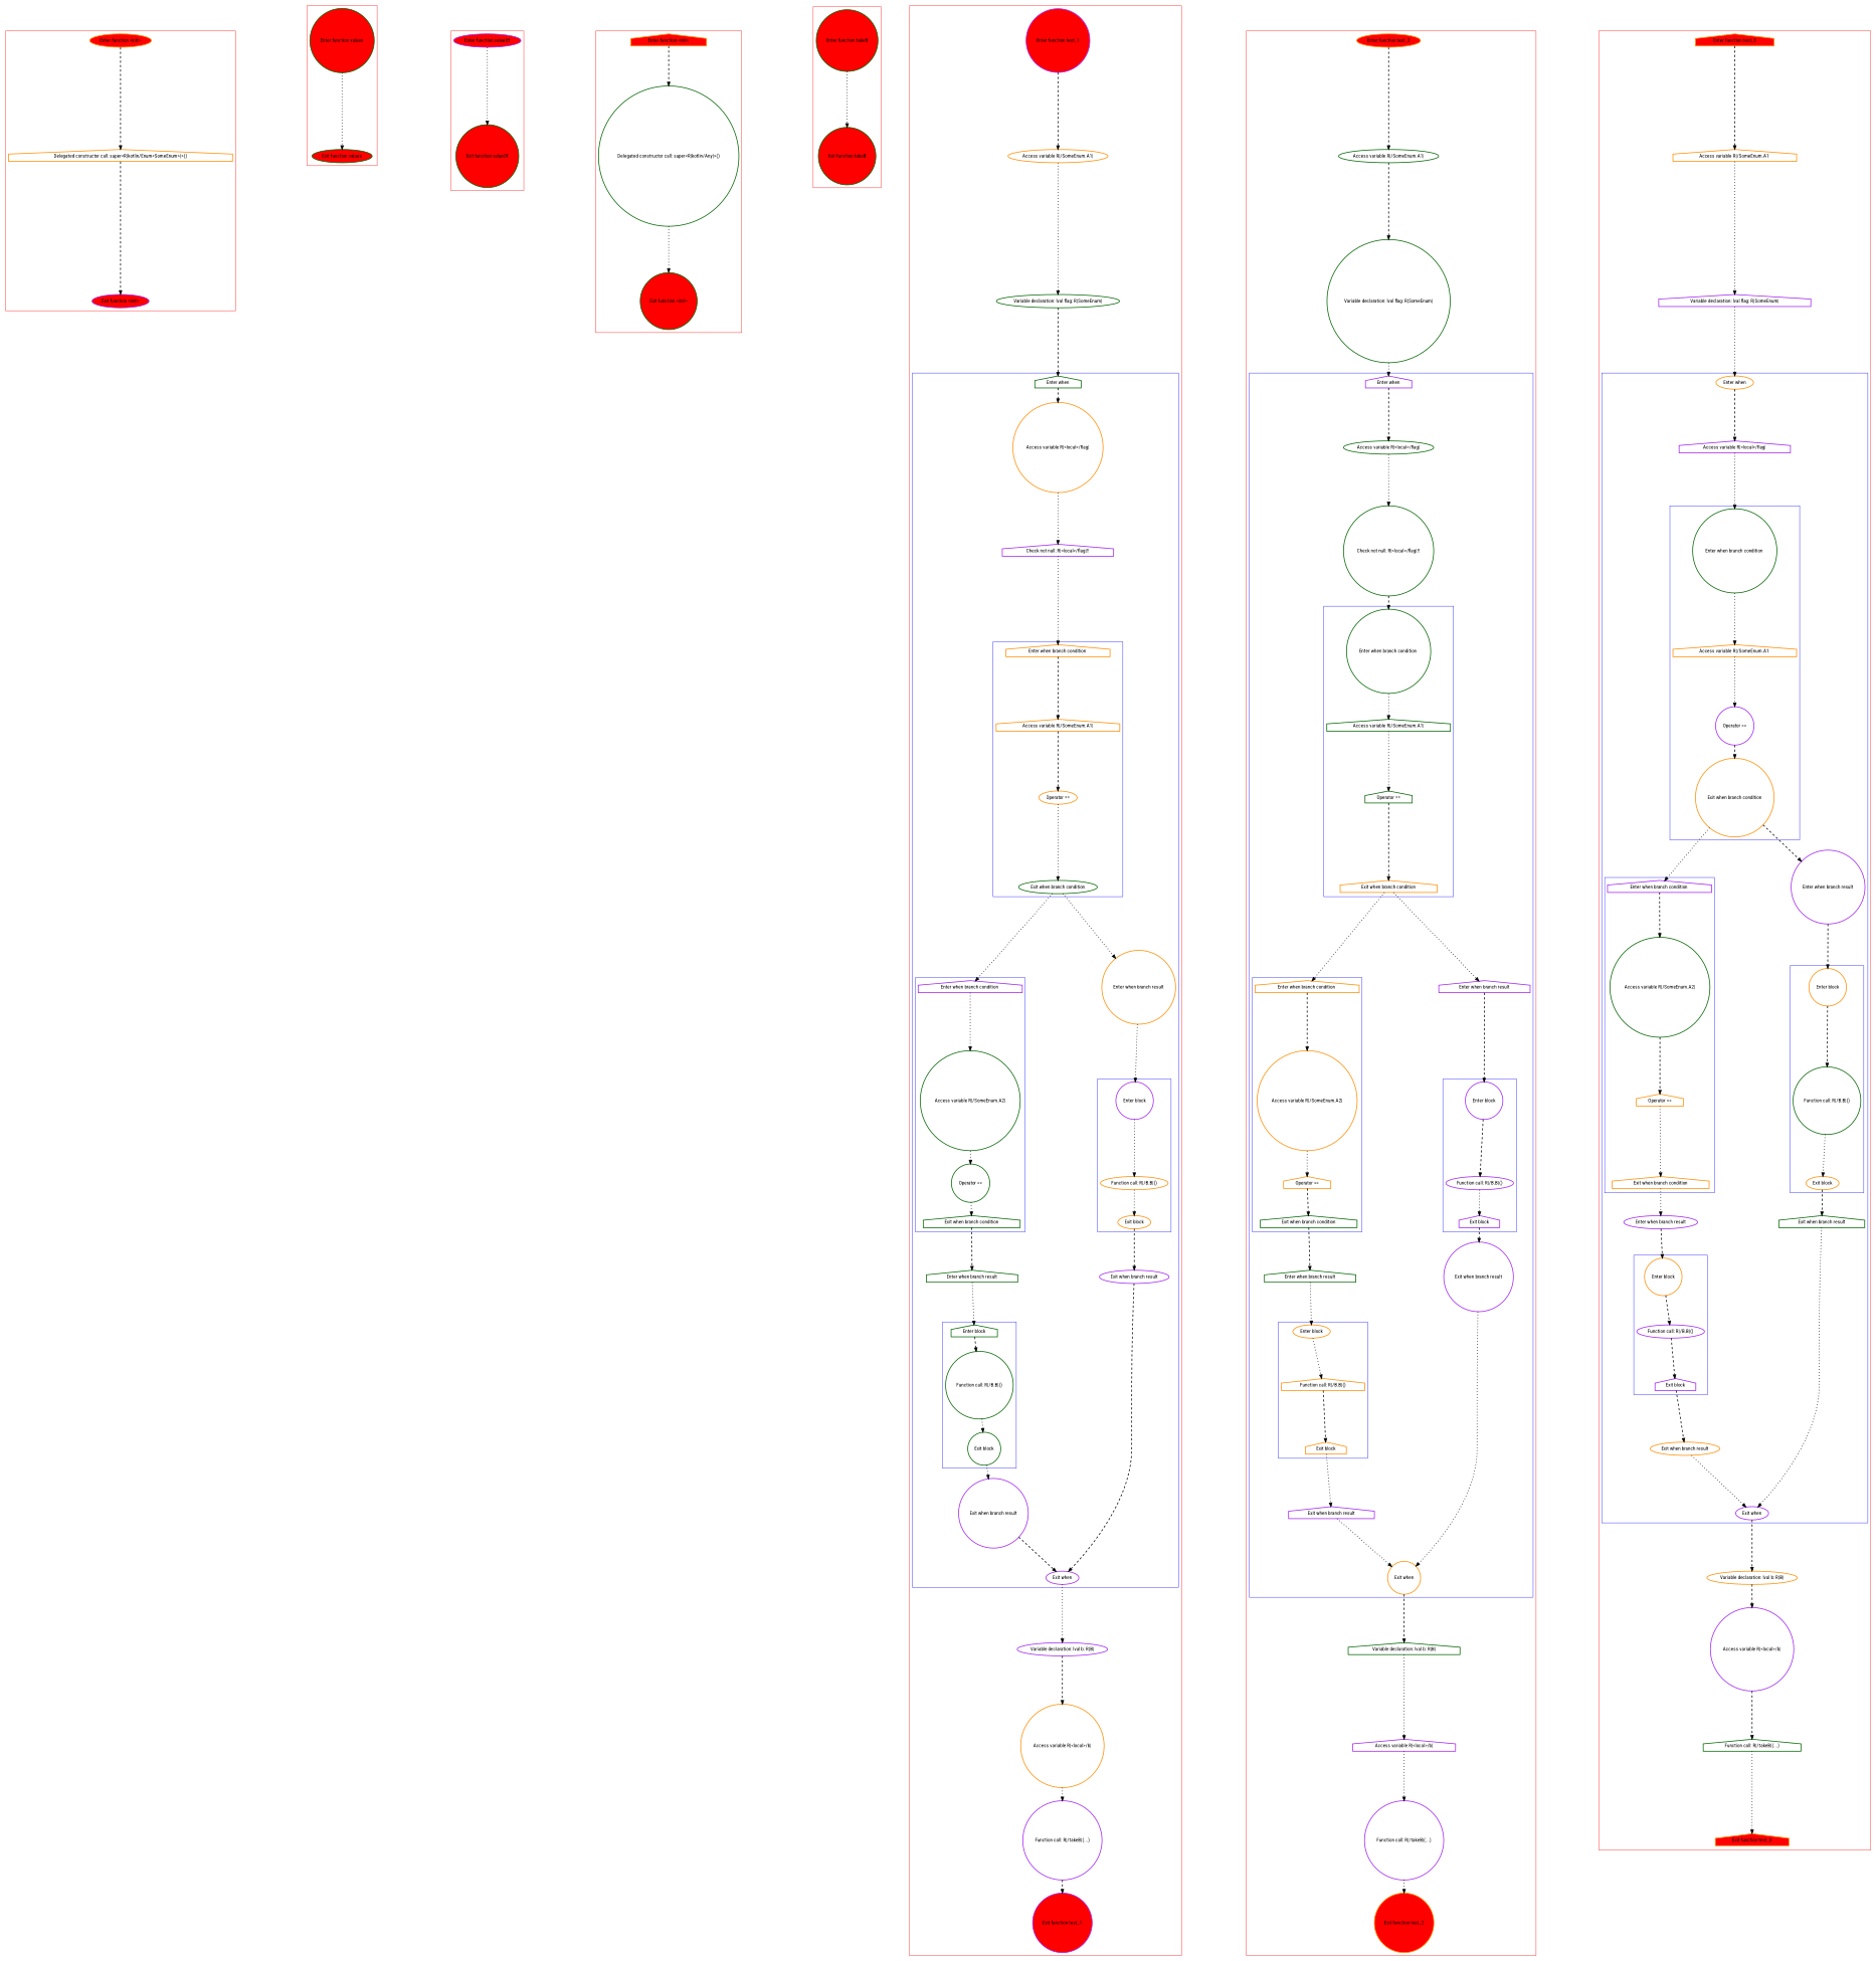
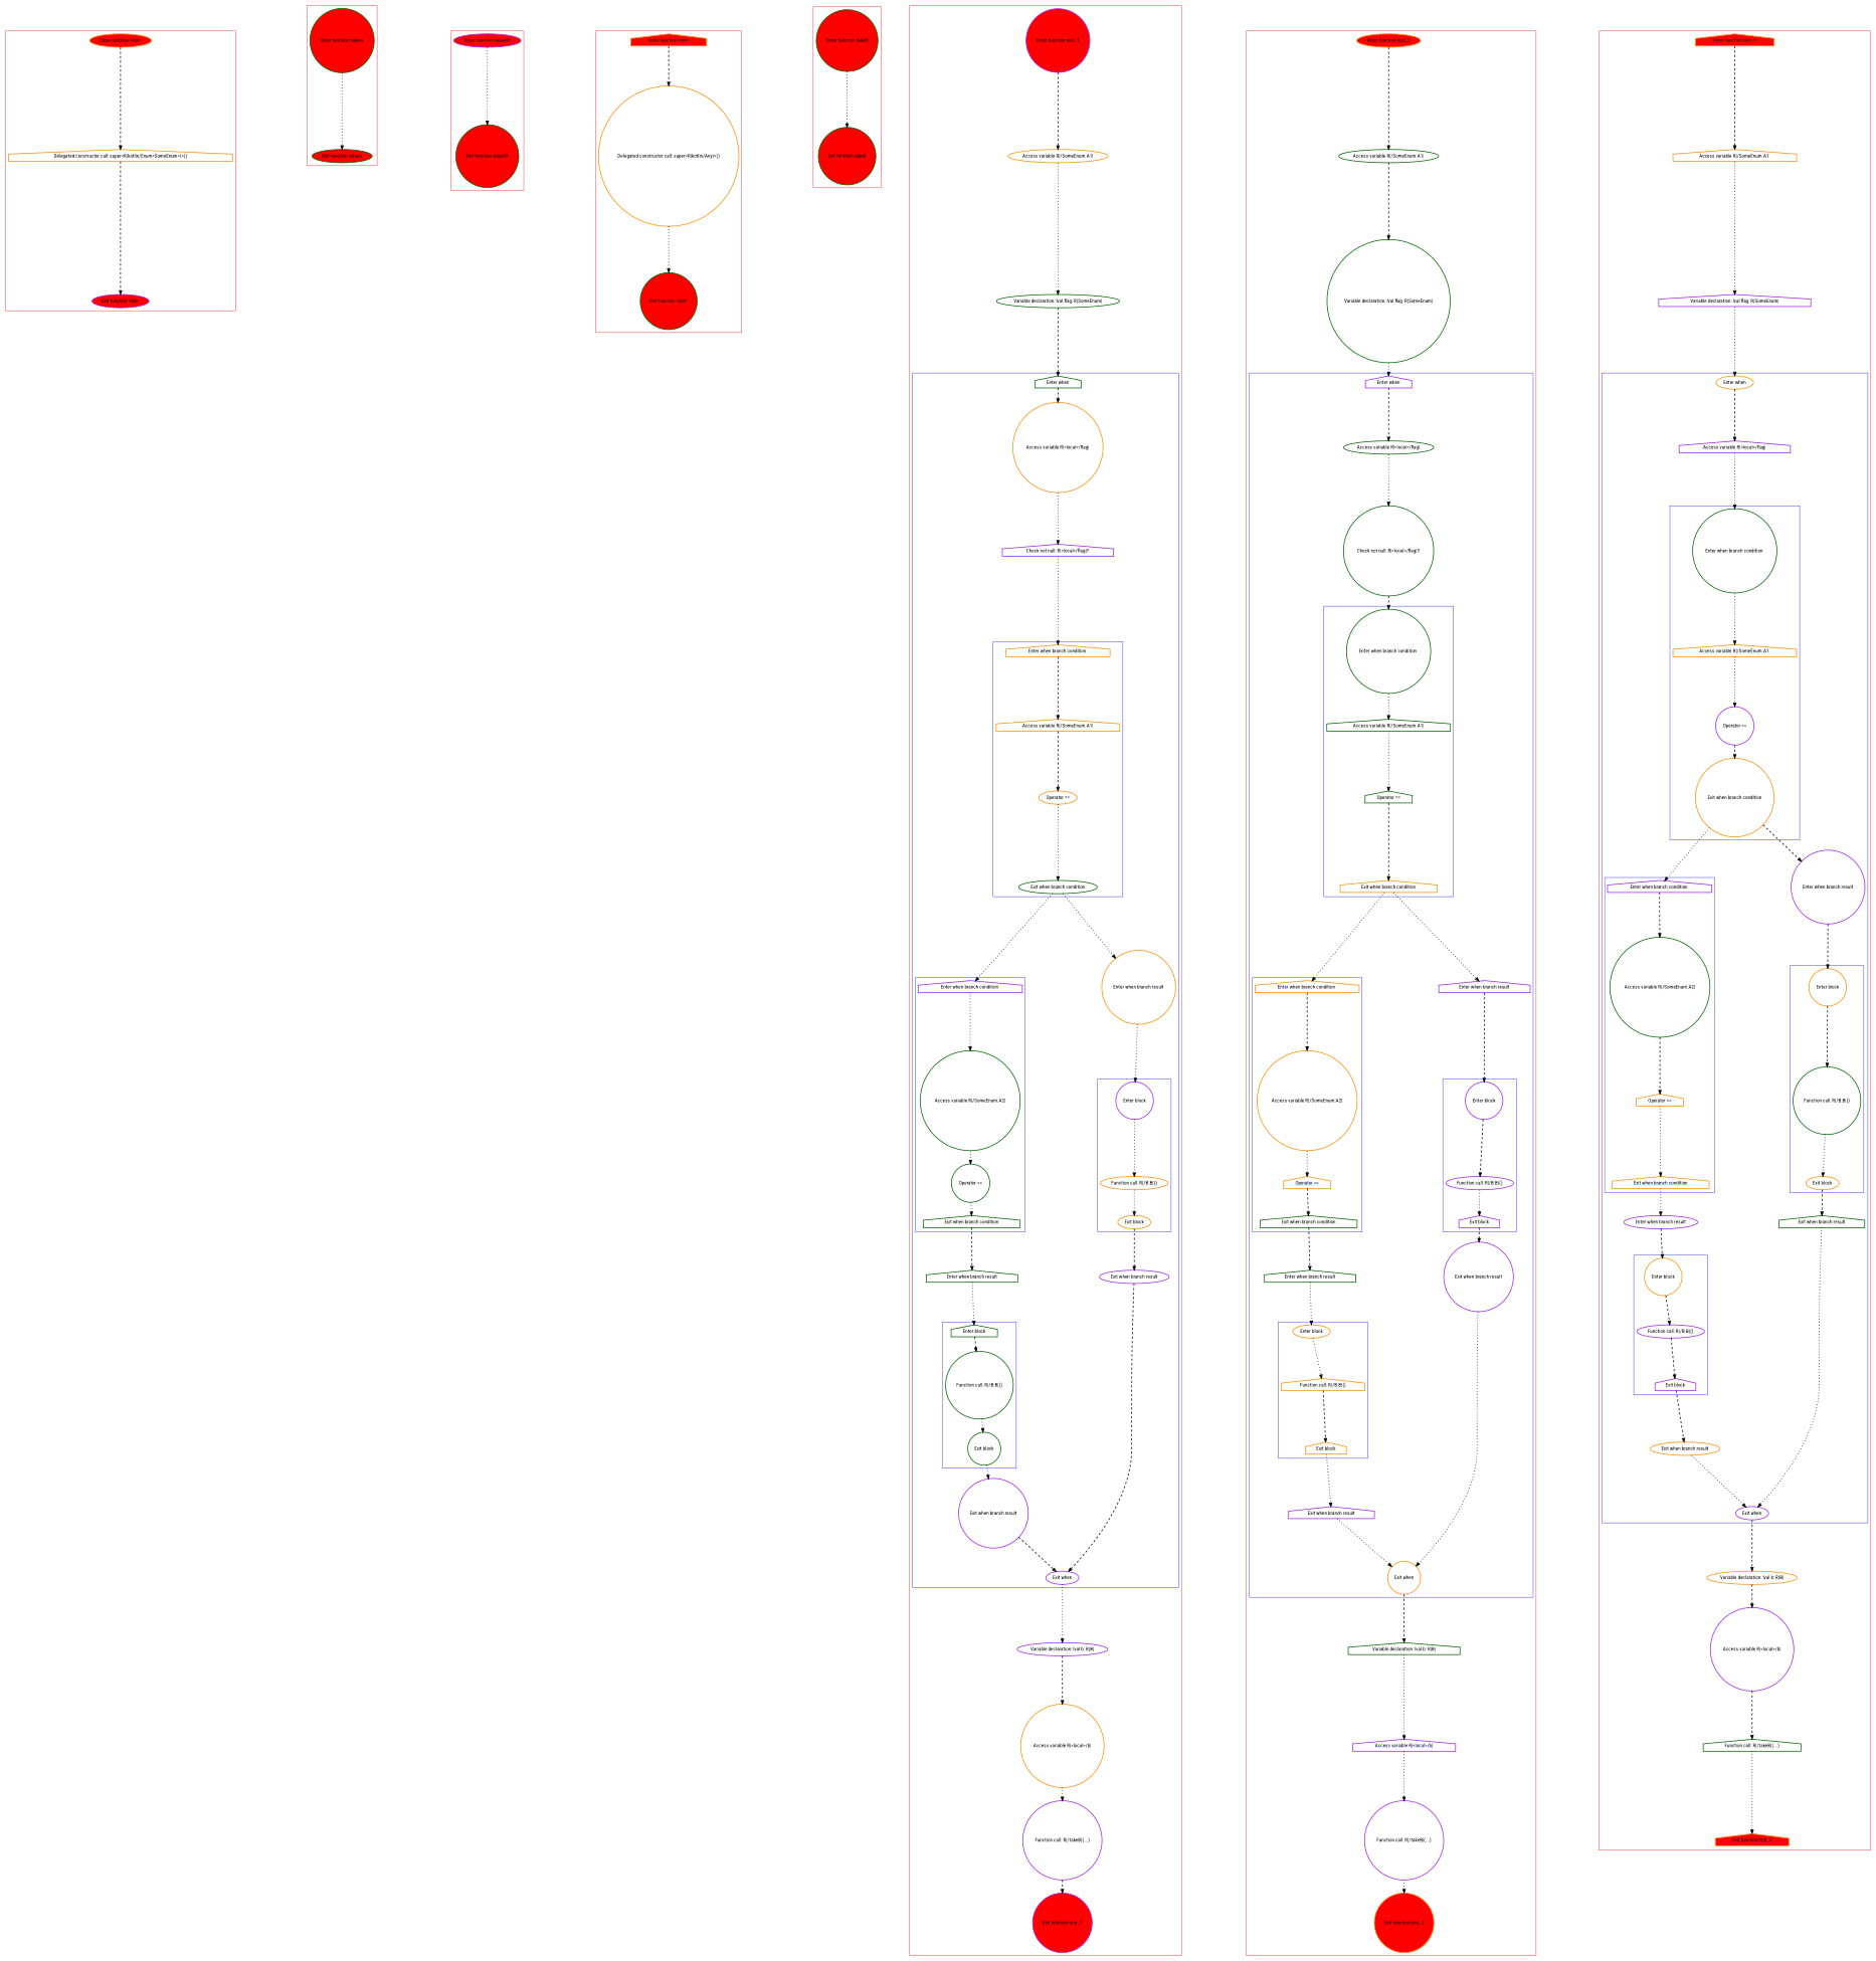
  digraph {
    nodesep=3
    fontname="Roboto Condensed"
    node [penwidth=2 shape=house color=darkorange fontname="Roboto Condensed"]
    edge [penwidth=2 style=dotted fontname="Roboto Condensed"]
    n1 [fillcolor=red label="Enter function <init>" shape=ellipse style=filled]
    n2 [label="Delegated constructor call: super<R|kotlin/Enum<SomeEnum>|>()"]
    n3 [fillcolor=red label="Exit function <init>" shape=ellipse style=filled color=purple]
    n4 [fillcolor=red label="Enter function values" shape=circle style=filled color=darkgreen]
    n5 [fillcolor=red label="Exit function values" shape=ellipse style=filled color=darkgreen]
    n6 [fillcolor=red label="Enter function valueOf" shape=ellipse style=filled color=purple]
    n7 [fillcolor=red label="Exit function valueOf" shape=circle style=filled color=darkgreen]
    n8 [fillcolor=red label="Enter function <init>" style=filled]
-   n9 [label="Delegated constructor call: super<R|kotlin/Any|>()" shape=circle color=darkgreen]
+   n9 [label="Delegated constructor call: super<R|kotlin/Any|>()" shape=circle]
    n10 [fillcolor=red label="Exit function <init>" shape=circle style=filled color=darkgreen]
    n11 [fillcolor=red label="Enter function takeB" shape=circle style=filled color=darkgreen]
    n12 [fillcolor=red label="Exit function takeB" shape=circle style=filled color=darkgreen]
    n13 [label="Enter when branch condition "]
    n14 [label="Access variable R|/SomeEnum.A1|"]
    n15 [label="Operator ==" shape=ellipse]
    n16 [label="Exit when branch condition" shape=ellipse color=darkgreen]
    n17 [label="Enter block" shape=circle color=purple]
    n18 [label="Function call: R|/B.B|()" shape=ellipse]
    n19 [label="Exit block" shape=ellipse]
    n20 [label="Enter when branch condition " color=purple]
    n21 [label="Access variable R|/SomeEnum.A2|" shape=circle color=darkgreen]
    n22 [label="Operator ==" shape=circle color=darkgreen]
    n23 [label="Exit when branch condition" color=darkgreen]
    n24 [label="Enter block" color=darkgreen]
    n25 [label="Function call: R|/B.B|()" shape=circle color=darkgreen]
    n26 [label="Exit block" shape=circle color=darkgreen]
    n27 [label="Enter when" color=darkgreen]
    n28 [label="Access variable R|<local>/flag|" shape=circle]
    n29 [label="Check not null: R|<local>/flag|!!" color=purple]
    n30 [label="Enter when branch result" color=darkgreen]
    n31 [label="Exit when branch result" shape=circle color=purple]
    n32 [label="Enter when branch result" shape=circle]
    n33 [label="Exit when branch result" shape=ellipse color=purple]
    n34 [label="Exit when" shape=ellipse color=purple]
    n35 [fillcolor=red label="Enter function test_1" shape=circle style=filled color=purple]
    n36 [label="Access variable R|/SomeEnum.A1|" shape=ellipse]
    n37 [label="Variable declaration: lval flag: R|SomeEnum|" shape=ellipse color=darkgreen]
    n38 [label="Variable declaration: lval b: R|B|" shape=ellipse color=purple]
    n39 [label="Access variable R|<local>/b|" shape=circle]
    n40 [label="Function call: R|/takeB|(...)" shape=circle color=purple]
    n41 [fillcolor=red label="Exit function test_1" shape=circle style=filled color=purple]
    n42 [label="Enter when branch condition " shape=circle color=darkgreen]
    n43 [label="Access variable R|/SomeEnum.A1|" color=darkgreen]
    n44 [label="Operator ==" color=darkgreen]
    n45 [label="Exit when branch condition"]
    n46 [label="Enter when branch condition "]
    n47 [label="Access variable R|/SomeEnum.A2|" shape=circle]
    n48 [label="Operator =="]
    n49 [label="Exit when branch condition" color=darkgreen]
    n50 [label="Enter block" shape=ellipse]
    n51 [label="Function call: R|/B.B|()"]
    n52 [label="Exit block"]
    n53 [label="Enter block" shape=circle color=purple]
    n54 [label="Function call: R|/B.B|()" shape=ellipse color=purple]
    n55 [label="Exit block" color=purple]
    n56 [label="Enter when" color=purple]
    n57 [label="Access variable R|<local>/flag|" shape=ellipse color=darkgreen]
    n58 [label="Check not null: R|<local>/flag|!!" shape=circle color=darkgreen]
    n59 [label="Enter when branch result" color=darkgreen]
    n60 [label="Exit when branch result" color=purple]
    n61 [label="Enter when branch result" color=purple]
    n62 [label="Exit when branch result" shape=circle color=purple]
    n63 [label="Exit when" shape=circle]
    n64 [fillcolor=red label="Enter function test_2" shape=ellipse style=filled]
    n65 [label="Access variable R|/SomeEnum.A1|" shape=ellipse color=darkgreen]
    n66 [label="Variable declaration: lval flag: R|SomeEnum|" shape=circle color=darkgreen]
    n67 [label="Variable declaration: lval b: R|B|" color=darkgreen]
    n68 [label="Access variable R|<local>/b|" color=purple]
    n69 [label="Function call: R|/takeB|(...)" shape=circle color=purple]
    n70 [fillcolor=red label="Exit function test_2" shape=circle style=filled]
    n71 [label="Enter when branch condition " shape=circle color=darkgreen]
    n72 [label="Access variable R|/SomeEnum.A1|"]
    n73 [label="Operator ==" shape=circle color=purple]
    n74 [label="Exit when branch condition" shape=circle]
    n75 [label="Enter when branch condition " color=purple]
    n76 [label="Access variable R|/SomeEnum.A2|" shape=circle color=darkgreen]
    n77 [label="Operator =="]
    n78 [label="Exit when branch condition"]
    n79 [label="Enter block" shape=circle]
    n80 [label="Function call: R|/B.B|()" shape=ellipse color=purple]
    n81 [label="Exit block" color=purple]
    n82 [label="Enter block" shape=circle]
    n83 [label="Function call: R|/B.B|()" shape=circle color=darkgreen]
    n84 [label="Exit block" shape=ellipse]
    n85 [label="Enter when" shape=ellipse]
    n86 [label="Access variable R|<local>/flag|" color=purple]
    n87 [label="Enter when branch result" shape=ellipse color=purple]
    n88 [label="Exit when branch result" shape=ellipse]
    n89 [label="Enter when branch result" shape=circle color=purple]
    n90 [label="Exit when branch result" color=darkgreen]
    n91 [label="Exit when" shape=ellipse color=purple]
    n92 [fillcolor=red label="Enter function test_3" style=filled]
    n93 [label="Access variable R|/SomeEnum.A1|"]
    n94 [label="Variable declaration: lval flag: R|SomeEnum|" color=purple]
    n95 [label="Variable declaration: lval b: R|B|" shape=ellipse]
    n96 [label="Access variable R|<local>/b|" shape=circle color=purple]
    n97 [label="Function call: R|/takeB|(...)" color=darkgreen]
    n98 [fillcolor=red label="Exit function test_3" style=filled]
    subgraph cluster_1 {
      color=red
      n1
      n2
      n3
    }
    subgraph cluster_2 {
      color=red
      n4
      n5
    }
    subgraph cluster_3 {
      color=red
      n6
      n7
    }
    subgraph cluster_4 {
      color=red
      n8
      n9
      n10
    }
    subgraph cluster_5 {
      color=red
      n11
      n12
    }
    subgraph cluster_6 {
      color=red
      n35
      n36
      n37
      n38
      n39
      n40
      n41
      subgraph cluster_7 {
        color=blue
        n27
        n28
        n29
        n30
        n31
        n32
        n33
        n34
        subgraph cluster_8 {
          color=blue
          n13
          n14
          n15
          n16
        }
        subgraph cluster_9 {
          color=blue
          n17
          n18
          n19
        }
        subgraph cluster_10 {
          color=blue
          n20
          n21
          n22
          n23
        }
        subgraph cluster_11 {
          color=blue
          n24
          n25
          n26
        }
      }
    }
    subgraph cluster_12 {
      color=red
      n64
      n65
      n66
      n67
      n68
      n69
      n70
      subgraph cluster_13 {
        color=blue
        n56
        n57
        n58
        n59
        n60
        n61
        n62
        n63
        subgraph cluster_14 {
          color=blue
          n42
          n43
          n44
          n45
        }
        subgraph cluster_15 {
          color=blue
          n46
          n47
          n48
          n49
        }
        subgraph cluster_16 {
          color=blue
          n50
          n51
          n52
        }
        subgraph cluster_17 {
          color=blue
          n53
          n54
          n55
        }
      }
    }
    subgraph cluster_18 {
      color=red
      n92
      n93
      n94
      n95
      n96
      n97
      n98
      subgraph cluster_19 {
        color=blue
        n85
        n86
        n87
        n88
        n89
        n90
        n91
        subgraph cluster_20 {
          color=blue
          n71
          n72
          n73
          n74
        }
        subgraph cluster_21 {
          color=blue
          n75
          n76
          n77
          n78
        }
        subgraph cluster_22 {
          color=blue
          n79
          n80
          n81
        }
        subgraph cluster_23 {
          color=blue
          n82
          n83
          n84
        }
      }
    }
    n1 -> n2 [style=dashed]
    n2 -> n3 [style=dashed]
    n4 -> n5
    n6 -> n7
    n8 -> n9 [style=dashed]
    n9 -> n10
    n11 -> n12
    n13 -> n14 [style=dashed]
    n14 -> n15 [style=dashed]
    n15 -> n16
    n16 -> n20
    n16 -> n32
    n17 -> n18
    n18 -> n19
    n19 -> n33 [style=dashed]
    n20 -> n21
    n21 -> n22
    n22 -> n23
    n23 -> n30 [style=dashed]
    n24 -> n25 [style=dashed]
    n25 -> n26
    n26 -> n31
    n27 -> n28 [style=dashed]
    n28 -> n29
    n29 -> n13
    n30 -> n24
    n31 -> n34 [style=dashed]
    n32 -> n17
    n33 -> n34 [style=dashed]
    n34 -> n38
    n35 -> n36 [style=dashed]
    n36 -> n37
    n37 -> n27 [style=dashed]
    n38 -> n39 [style=dashed]
    n39 -> n40
    n40 -> n41 [style=dashed]
    n42 -> n43
    n43 -> n44
    n44 -> n45 [style=dashed]
    n45 -> n46
    n45 -> n61
    n46 -> n47 [style=dashed]
    n47 -> n48
    n48 -> n49 [style=dashed]
    n49 -> n59 [style=dashed]
    n50 -> n51
    n51 -> n52 [style=dashed]
    n52 -> n60
    n53 -> n54 [style=dashed]
    n54 -> n55
    n55 -> n62 [style=dashed]
    n56 -> n57 [style=dashed]
    n57 -> n58
    n58 -> n42 [style=dashed]
    n59 -> n50
    n60 -> n63
    n61 -> n53 [style=dashed]
    n62 -> n63
    n63 -> n67 [style=dashed]
    n64 -> n65 [style=dashed]
    n65 -> n66 [style=dashed]
    n66 -> n56
    n67 -> n68
    n68 -> n69
    n69 -> n70
    n71 -> n72
    n72 -> n73
    n73 -> n74 [style=dashed]
    n74 -> n75
    n74 -> n89 [style=dashed]
    n75 -> n76 [style=dashed]
    n76 -> n77 [style=dashed]
    n77 -> n78
    n78 -> n87
    n79 -> n80 [style=dashed]
    n80 -> n81 [style=dashed]
    n81 -> n88 [style=dashed]
    n82 -> n83 [style=dashed]
    n83 -> n84
    n84 -> n90 [style=dashed]
    n85 -> n86 [style=dashed]
    n86 -> n71
    n87 -> n79 [style=dashed]
    n88 -> n91
    n89 -> n82 [style=dashed]
    n90 -> n91
    n91 -> n95 [style=dashed]
    n92 -> n93 [style=dashed]
    n93 -> n94
    n94 -> n85
    n95 -> n96 [style=dashed]
    n96 -> n97 [style=dashed]
    n97 -> n98
  }
